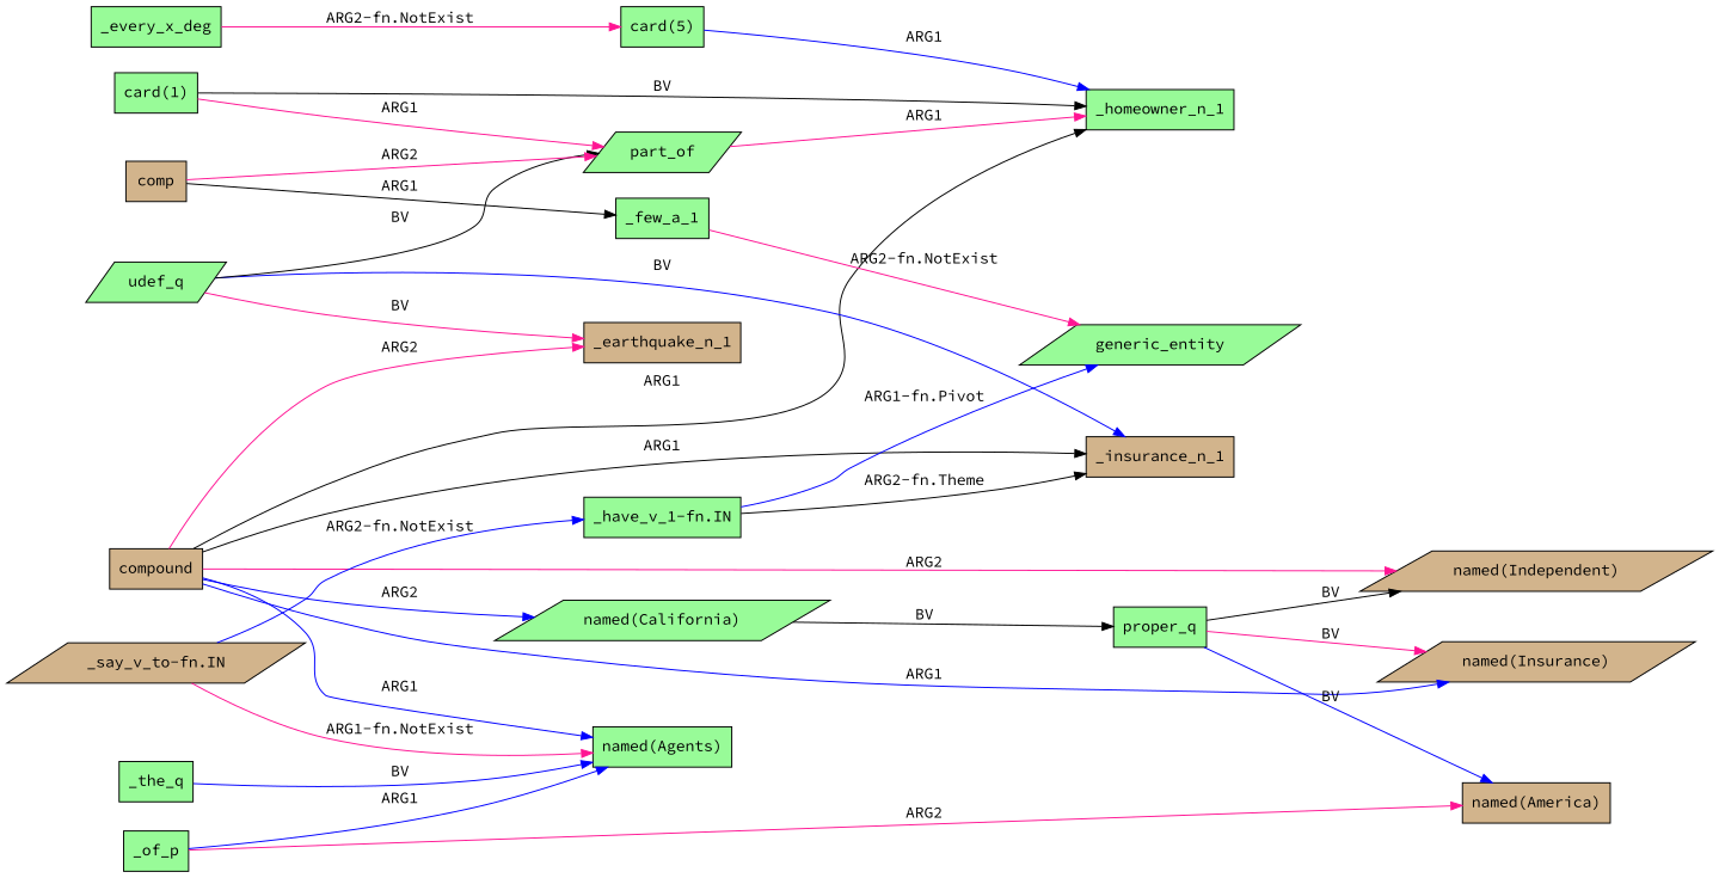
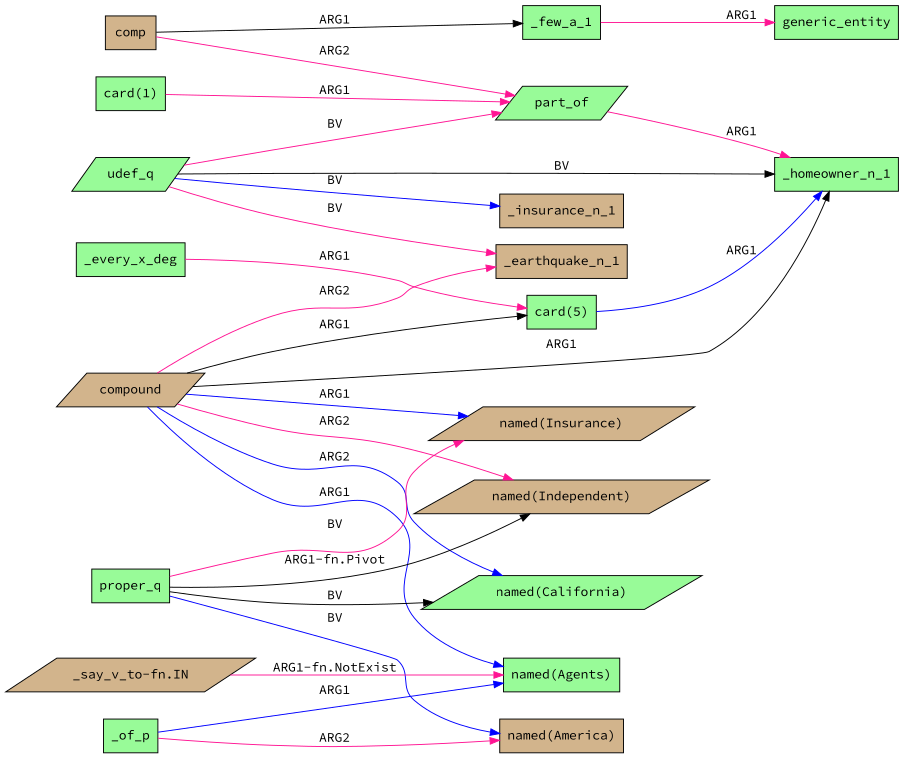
  digraph {
    fontname="Source Code Pro"
    rankdir=LR
    node [fillcolor=palegreen fontname="Source Code Pro" shape=box style=filled]
    edge [color=deeppink fontname="Source Code Pro"]
-   compound [fillcolor=tan]
+   compound [fillcolor=tan shape=parallelogram]
    _insurance_n_1 [fillcolor=tan]
    _earthquake_n_1 [fillcolor=tan]
    "named(Agents)"
    _homeowner_n_1
    "named(California)" [shape=parallelogram]
    "named(Independent)" [fillcolor=tan shape=parallelogram]
    "named(Insurance)" [fillcolor=tan shape=parallelogram]
    udef_q [shape=parallelogram]
    part_of [shape=parallelogram]
-   _the_q
-   "_have_v_1-fn.IN"
-   generic_entity [shape=parallelogram]
+   generic_entity
    "card(5)"
    comp [fillcolor=tan]
    _few_a_1
    _of_p
    "named(America)" [fillcolor=tan]
    proper_q
    "_say_v_to-fn.IN" [fillcolor=tan shape=parallelogram]
    "card(1)"
    _every_x_deg
-   compound -> _insurance_n_1 [color=black label=ARG1]
+   compound -> "card(5)" [color=black label=ARG1]
    compound -> _earthquake_n_1 [label=ARG2]
    compound -> "named(Agents)" [color=blue label=ARG1]
    compound -> _homeowner_n_1 [color=black label=ARG1]
    compound -> "named(California)" [color=blue label=ARG2]
    compound -> "named(Independent)" [label=ARG2]
    compound -> "named(Insurance)" [color=blue label=ARG1]
    udef_q -> _insurance_n_1 [color=blue label=BV]
    udef_q -> _earthquake_n_1 [label=BV]
-   "card(1)" -> _homeowner_n_1 [color=black label=BV]
-   udef_q -> part_of [color=black label=BV]
+   udef_q -> _homeowner_n_1 [color=black label=BV]
+   udef_q -> part_of [label=BV]
    part_of -> _homeowner_n_1 [label=ARG1]
-   _the_q -> "named(Agents)" [color=blue label=BV]
-   "_have_v_1-fn.IN" -> _insurance_n_1 [color=black label="ARG2-fn.Theme"]
-   "_have_v_1-fn.IN" -> generic_entity [color=blue label="ARG1-fn.Pivot"]
    "card(5)" -> _homeowner_n_1 [color=blue label=ARG1]
    comp -> part_of [label=ARG2]
    comp -> _few_a_1 [color=black label=ARG1]
-   _few_a_1 -> generic_entity [label="ARG2-fn.NotExist"]
+   _few_a_1 -> generic_entity [label=ARG1]
    _of_p -> "named(Agents)" [color=blue label=ARG1]
    _of_p -> "named(America)" [label=ARG2]
-   "named(California)" -> proper_q [color=black label=BV]
-   proper_q -> "named(Independent)" [color=black label=BV]
+   proper_q -> "named(California)" [color=black label=BV]
+   proper_q -> "named(Independent)" [color=black label="ARG1-fn.Pivot"]
    proper_q -> "named(Insurance)" [label=BV]
    proper_q -> "named(America)" [color=blue label=BV]
    "_say_v_to-fn.IN" -> "named(Agents)" [label="ARG1-fn.NotExist"]
-   "_say_v_to-fn.IN" -> "_have_v_1-fn.IN" [color=blue label="ARG2-fn.NotExist"]
    "card(1)" -> part_of [label=ARG1]
-   _every_x_deg -> "card(5)" [label="ARG2-fn.NotExist"]
+   _every_x_deg -> "card(5)" [label=ARG1]
  }
